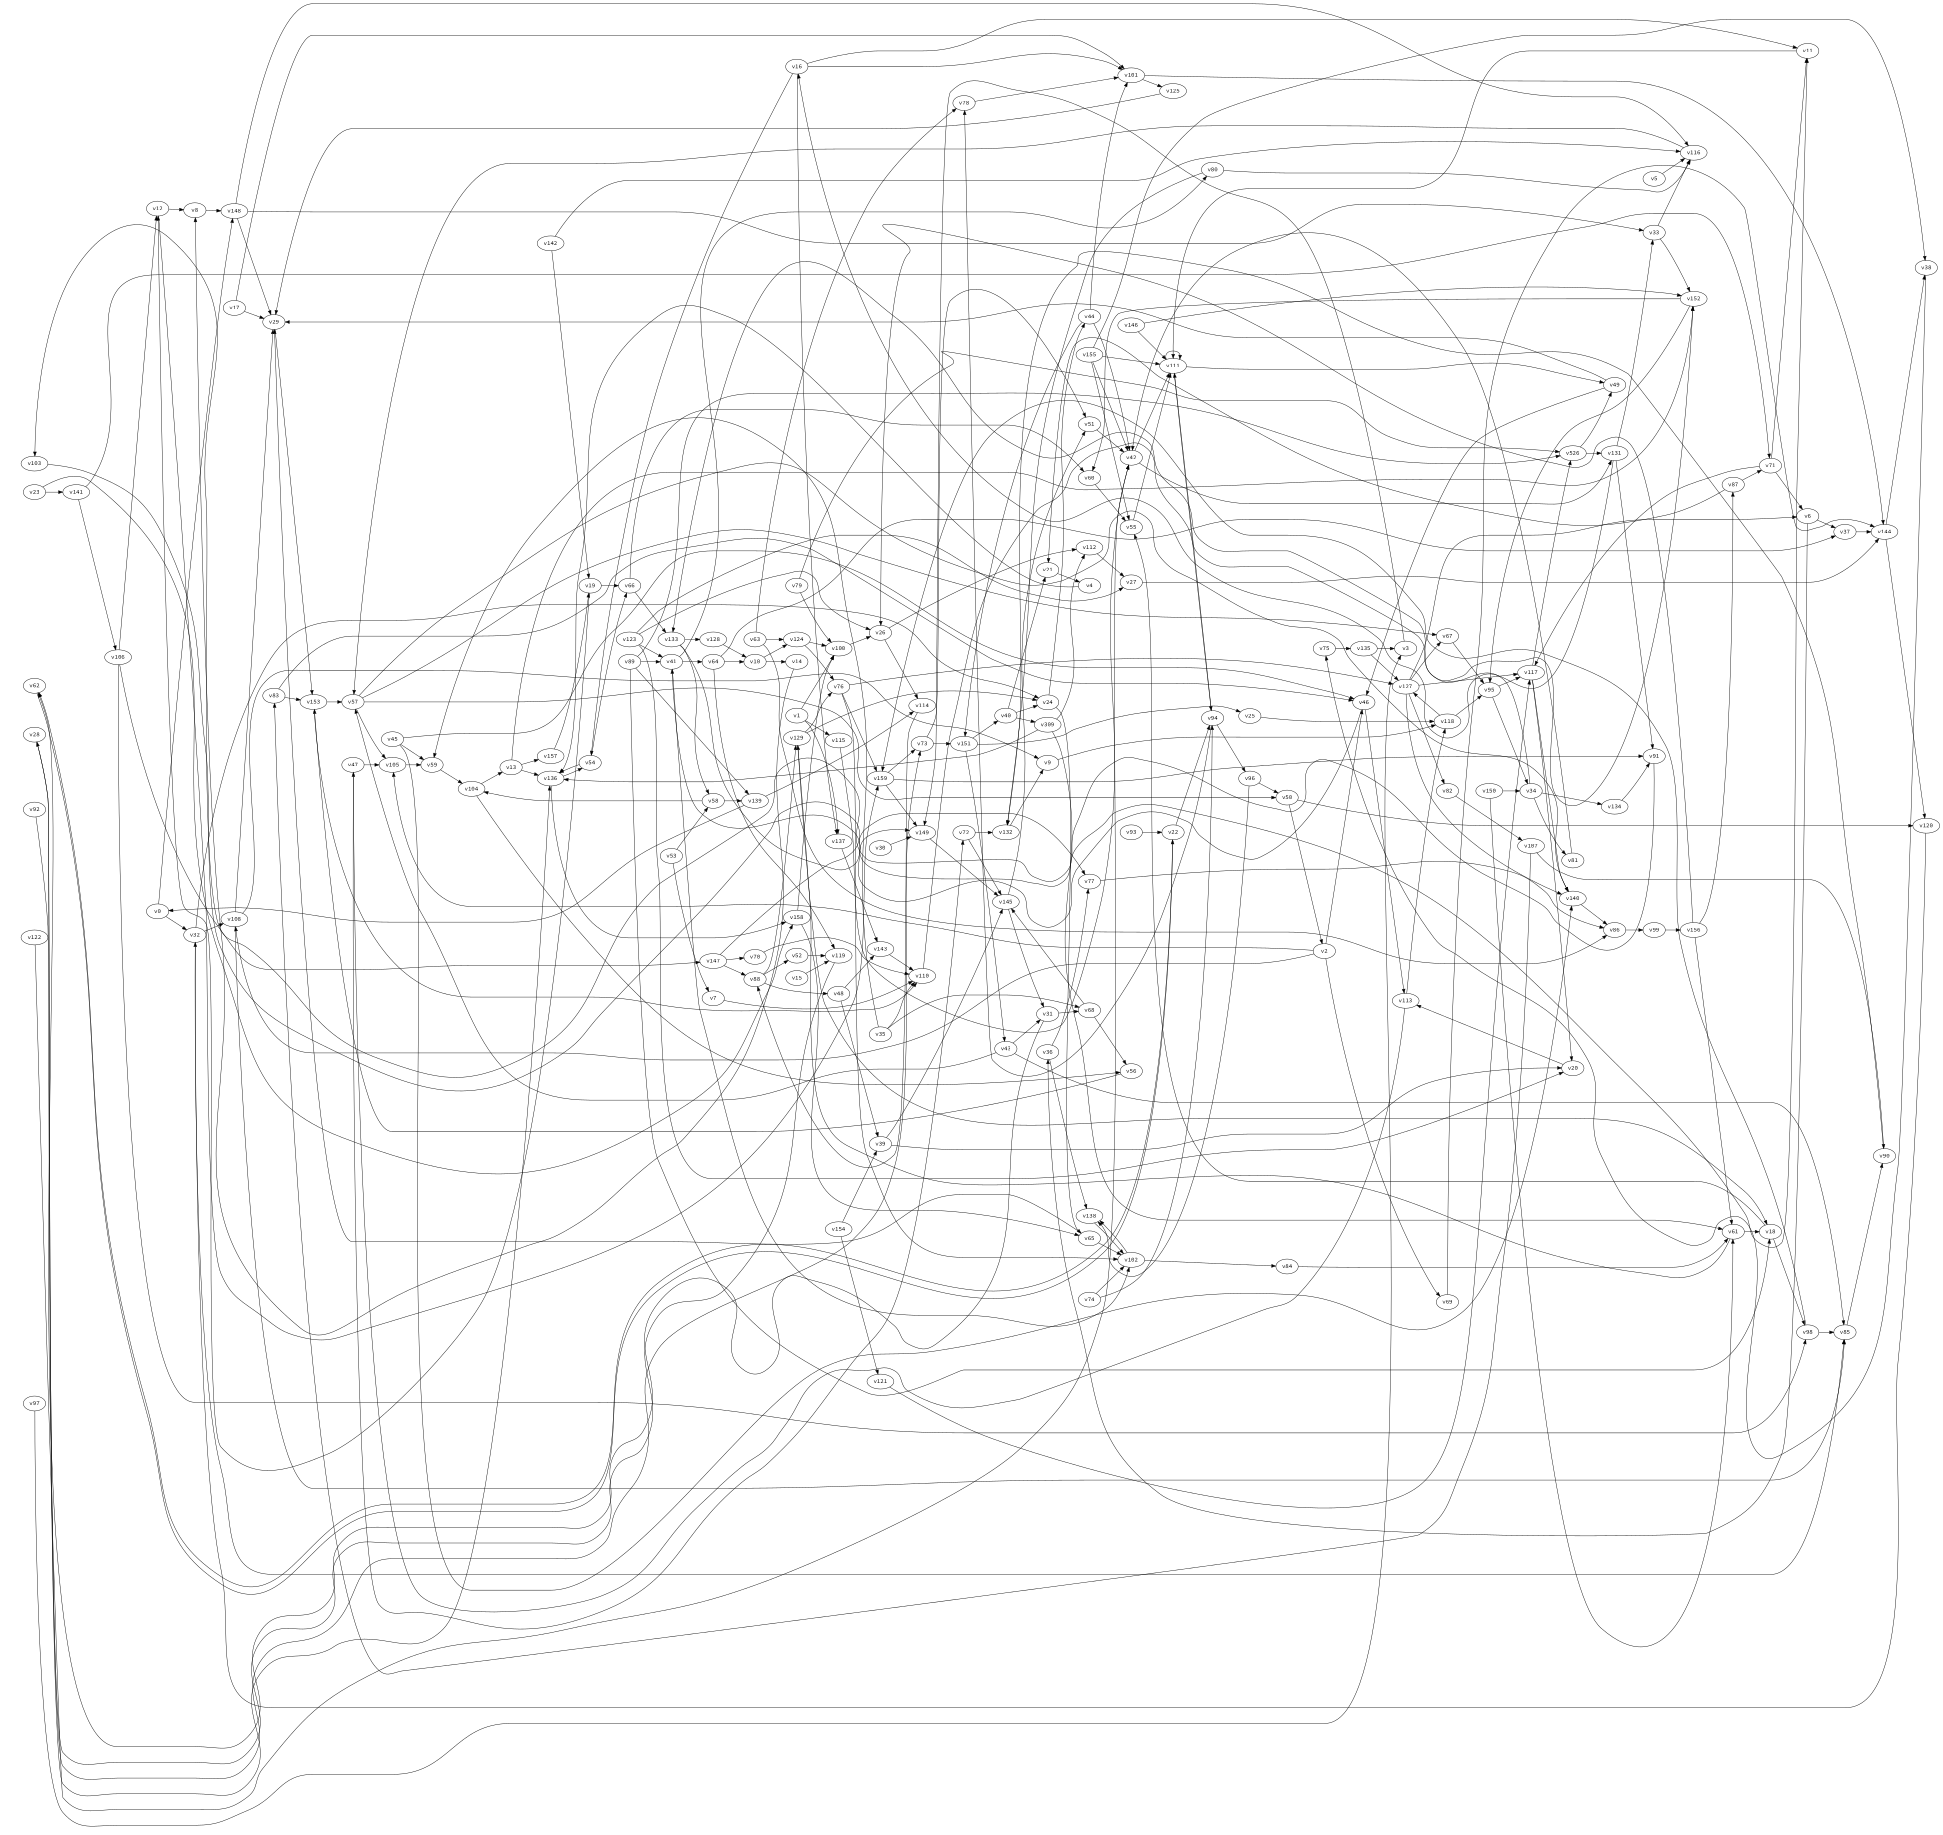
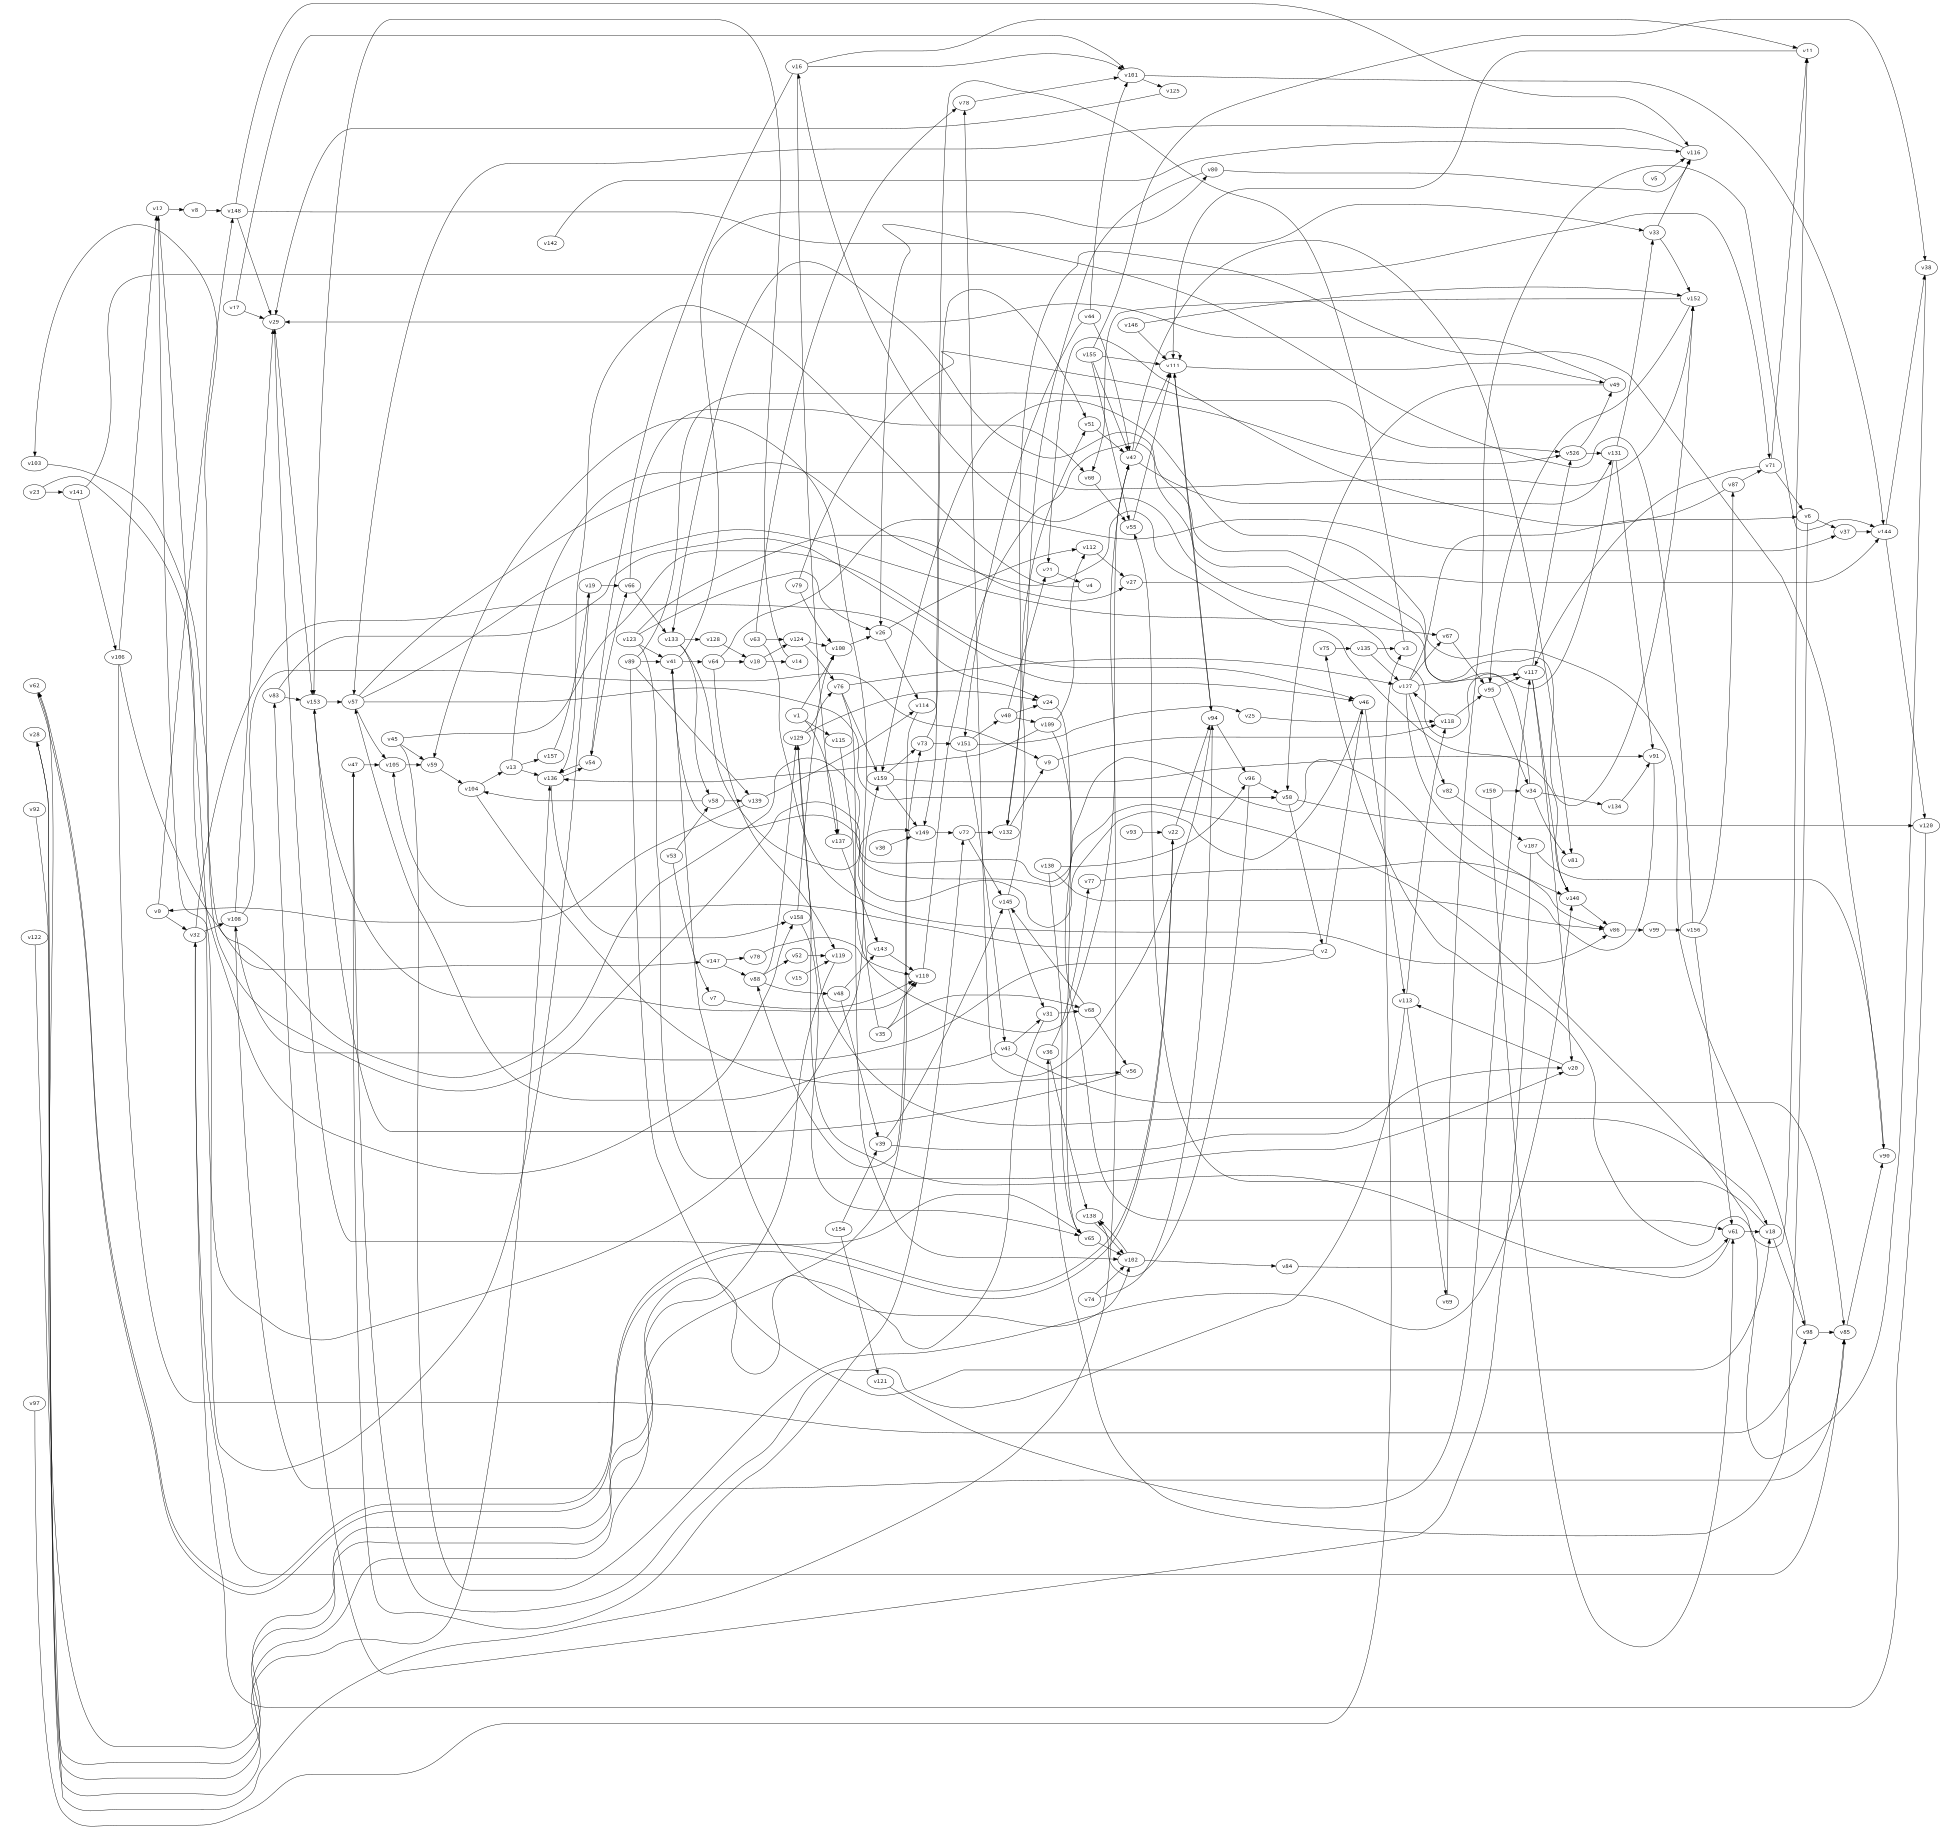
  digraph {
    fontname="Source Code Pro"
    rankdir=LR
    node [fontname="Source Code Pro" player=0]
    edge [fontname="Source Code Pro"]
    v0 [player=1]
    v32 [player=1]
    v148
    v108
    v24 [player=1]
    v85 [player=1]
    v116
    v29
    v33 [player=1]
    v1
    v100
    v115 [player=1]
    v137 [player=1]
    v26 [player=1]
    v42
    v143 [player=1]
    v2
    v46
    v105 [player=1]
    v113 [player=1]
    v41
    v59
    v9
    v3
    v149
    v72
    v136 [player=1]
    v4
    v54 [player=1]
    v158
    v5 [player=1]
    v57
    v6
    v36
    v37 [player=1]
    v77
    v138
    v144
    v7
    v110
    v152
    v8 [player=1]
    v118 [player=1]
    v95
    v127
    v14 [player=1]
    v10
    v124
    v76
    v111 [player=1]
    v11
    v94
    v49
    v12
    v159
    v73
    v91
    v13 [player=1]
    v157
    v60
    v19 [player=1]
    v15
    v119
    v28 [player=1]
    v16 [player=1]
    v101
    v66 [player=1]
    v125 [player=1]
    v17 [player=1]
    v153
    v55 [player=1]
    v18
    v98 [player=1]
    v133
    v20 [player=1]
    v47 [player=1]
    v69
    v21 [player=1]
    v22 [player=1]
    v62 [player=1]
    v78
    v96 [player=1]
    v23
    v141
    v71 [player=1]
    v106 [player=1]
    v65 [player=1]
    v44
    v151
    v102
    v25 [player=1]
    v112 [player=1]
    v114
    v27 [player=1]
    v88
    v38 [player=1]
    v120
    v51
    v30
    v31
    v68
    v145
    v56
    v90
    v34
    v81
    v134 [player=1]
    v58
    v128
    v35 [player=1]
    v104
    v86
    v75 [player=1]
    v135 [player=1]
    v39
    v40
-   v109 [player=1 label=v309]
+   v109 [player=1]
    v61 [player=1]
    v64 [player=1]
    v80 [player=1]
    v132
    v84 [player=1]
    v131
    v43 [player=1]
    v140 [player=1]
    v50 [player=1]
    v67
    v45
    v48
    v52
    v53 [player=1]
    v139 [player=1]
    v129
    v63 [player=1]
    v99
    v117
    v70 [player=1]
    n138 [label=v526 player=1]
    v74 [player=1]
    v82 [player=1]
    v79
    v107 [player=1]
    v83 [player=1]
    v156
    v87 [player=1]
    v89
    v103
    v92
    v93
    v97 [player=1]
    v147 [player=1]
    v121
    v122
    v123 [player=1]
+   v130
    v142
    v146
    v150 [player=1]
    v154
    v155 [player=1]
    v0 -> v32
    v0 -> v148 [constraint="t mod 2 == 0"]
    v32 -> v108
    v32 -> v24
    v32 -> v85
    v148 -> v116
    v148 -> v29
    v148 -> v33
    v108 -> v85
    v108 -> v29
    v108 -> v9
    v24 -> v65
-   v24 -> v44
    v85 -> v90
    v116 -> v57
    v29 -> v153
    v33 -> v116
    v33 -> v152
    v1 -> v100
    v1 -> v115
    v1 -> v137
    v100 -> v26
    v115 -> v42 [constraint="t < 11"]
    v137 -> v143
    v26 -> v112
    v26 -> v114
    v42 -> v111
    v42 -> v131
    v143 -> v110
    v2 -> v108
    v2 -> v46
    v2 -> v105
    v46 -> v113
    v46 -> v41 [constraint="t < 7"]
    v105 -> v59
    v113 -> v118
    v113 -> v47 [constraint="t mod 4 == 2"]
-   v2 -> v69
+   v113 -> v69
    v41 -> v102
    v41 -> v64
    v41 -> v80
    v59 -> v104
    v9 -> v118
    v3 -> v149 [constraint="t mod 2 == 1"]
-   v149 -> v145
+   v149 -> v72
    v72 -> v145
    v72 -> v132
    v136 -> v54
    v136 -> v158
    v4 -> v136 [constraint="t mod 3 == 2"]
    v54 -> v136
    v54 -> v66
    v158 -> v100
    v158 -> v65
    v5 -> v116
    v57 -> v105
    v57 -> v140 [constraint="t >= 2"]
    v57 -> v50
    v57 -> v67
    v6 -> v36 [constraint="t < 9"]
    v6 -> v37
    v36 -> v77
    v36 -> v138
    v37 -> v144
    v77 -> v86
    v138 -> v102
    v144 -> v38
    v144 -> v120
    v7 -> v110
    v110 -> v152 [constraint="t >= 1"]
    v152 -> v95
    v152 -> v60
    v8 -> v148
    v118 -> v95
    v118 -> v127 [constraint="t >= 3"]
    v95 -> v34
    v95 -> v117
    v127 -> v6
    v127 -> v140
    v127 -> v67
    v127 -> v117
    v127 -> v82
-   v14 -> v8 [constraint="t >= 5"]
+   v14 -> v153 [constraint="t >= 5"]
    v10 -> v14
    v10 -> v124
    v124 -> v100
    v124 -> v76
    v76 -> v127
    v76 -> v159
    v76 -> v102
    v111 -> v111
    v111 -> v94
    v111 -> v49
    v11 -> v111
    v94 -> v111
    v94 -> v78 [constraint="t mod 2 == 0"]
    v94 -> v96
    v49 -> v29
-   v49 -> v46
+   v49 -> v50
    v12 -> v8
    v12 -> v159 [constraint="t mod 5 == 3"]
    v159 -> v149
    v159 -> v73
    v159 -> v91
    v73 -> v151
    v73 -> v51 [constraint="t < 13"]
    v91 -> v103 [constraint="t < 9"]
    v13 -> v136
    v13 -> v152
    v13 -> v157
    v157 -> v19 [constraint="t < 14"]
    v60 -> v55
    v19 -> v12 [constraint="t mod 3 == 2"]
    v19 -> v66
    v15 -> v119
    v119 -> v28 [constraint="t < 7"]
    v28 -> v73 [constraint="t < 11"]
    v16 -> v137
    v16 -> v54 [constraint="t mod 5 == 3"]
    v16 -> v11
    v16 -> v101
    v101 -> v144
    v101 -> v125
    v66 -> v60
    v66 -> v133
    v125 -> v29
    v17 -> v29
    v17 -> v101
    v153 -> v57
    v153 -> v110
    v55 -> v111
    v18 -> v55
    v18 -> v98
    v98 -> v85
    v98 -> v159 [constraint="t >= 3"]
    v133 -> v149
    v133 -> v58
    v133 -> v128
    v20 -> v113
    v47 -> v105
    v47 -> v72 [constraint="t >= 3"]
    v69 -> v144 [constraint="t mod 2 == 0"]
    v21 -> v4
    v22 -> v94
    v22 -> v62 [constraint="t < 11"]
    v62 -> v22 [constraint="t mod 3 == 1"]
    v78 -> v101
    v96 -> v138 [constraint="t < 15"]
    v96 -> v50
    v23 -> v158 [constraint="t < 11"]
    v23 -> v141
    v141 -> v71
    v141 -> v106
    v71 -> v6
    v71 -> v11
    v71 -> v117
    v106 -> v12
    v106 -> v98
    v106 -> v147
    v65 -> v29
    v65 -> v102
    v44 -> v42
    v44 -> v101
    v44 -> v151 [constraint="t < 13"]
    v151 -> v25
    v151 -> v40
    v151 -> v43
    v102 -> v138 [constraint="t mod 5 == 4"]
    v102 -> v84
    v25 -> v118
    v112 -> v27
    v114 -> v88 [constraint="t < 10"]
    v27 -> v144
    v88 -> v48
    v88 -> v52
    v88 -> v129
    v38 -> v75 [constraint="t >= 1"]
    v120 -> v32
    v51 -> v42
    v30 -> v149
    v31 -> v62 [constraint="t mod 3 == 2"]
    v31 -> v68
    v68 -> v145
    v68 -> v56
    v145 -> v51 [constraint="t < 6"]
    v145 -> v31
    v56 -> v153
    v90 -> v132 [constraint="t < 5"]
    v34 -> v133 [constraint="t >= 2"]
    v34 -> v81
    v34 -> v134
-   v81 -> v42 [constraint="t < 15"]
+   v42 -> v81 [constraint="t < 15"]
    v134 -> v91
    v58 -> v104
    v58 -> v139
    v128 -> v10
    v35 -> v59 [constraint="t mod 5 == 3"]
    v35 -> v110
    v35 -> v68
    v104 -> v13
    v104 -> v56
    v86 -> v99
    v75 -> v135
    v135 -> v3
    v135 -> v127
    v39 -> v20
    v39 -> v145 [constraint="t mod 4 == 2"]
    v40 -> v24
    v40 -> v21
    v40 -> v109
    v109 -> v136
    v109 -> v112
    v109 -> v61
    v61 -> v18
    v61 -> v129 [constraint="t >= 1"]
    v64 -> v37
    v64 -> v10
    v64 -> v119
    v80 -> v116
    v80 -> v132 [constraint="t mod 5 == 0"]
    v132 -> v9
    v84 -> v61
    v131 -> v33
    v131 -> v91
    v131 -> v16 [constraint="t mod 2 == 0"]
    v43 -> v85
    v43 -> v57
    v43 -> v31
    v140 -> v86
    v50 -> v2
    v50 -> v120
    v67 -> v95
    v45 -> v46
    v45 -> v59
    v45 -> v140 [constraint="t mod 5 == 4"]
    v48 -> v143
    v48 -> v39
    v52 -> v119
    v53 -> v7
    v53 -> v58
    v139 -> v0
    v139 -> v114
    v129 -> v24
    v129 -> v76
    v129 -> v18
    v63 -> v124
    v63 -> v78
    v63 -> v86
    v99 -> v156
    v117 -> v20
    v117 -> v140
    v117 -> n138
    v70 -> v110
    n138 -> v49
    n138 -> v131
    v74 -> v94 [constraint="t >= 5"]
    v74 -> v102
    v82 -> v107
    v79 -> v100
    v79 -> n138
    v107 -> v90
    v107 -> v83 [constraint="t >= 4"]
    v83 -> v46
    v83 -> v153
    v156 -> v26 [constraint="t mod 2 == 0"]
    v156 -> v61
    v156 -> v87
    v87 -> v21 [constraint="t mod 3 == 2"]
    v87 -> v71
    v89 -> v41
    v89 -> v18
    v89 -> v139
    v89 -> n138
    v103 -> v11 [constraint="t >= 4"]
    v92 -> v136 [constraint="t >= 3"]
    v93 -> v22
    v97 -> v3 [constraint="t < 12"]
-   v147 -> v77
    v147 -> v88
    v147 -> v70
    v121 -> v117 [constraint="t >= 5"]
    v122 -> v42 [constraint="t < 14"]
    v123 -> v26
    v123 -> v41
    v123 -> v20
    v123 -> v27
+   v130 -> v96
+   v130 -> v65
+   v130 -> v86
    v142 -> v116
-   v142 -> v19
    v146 -> v152
    v146 -> v111
    v150 -> v34
    v150 -> v61 [constraint="t >= 4"]
    v154 -> v39
    v154 -> v121
    v155 -> v42
    v155 -> v111
    v155 -> v55
    v155 -> v38
  }
